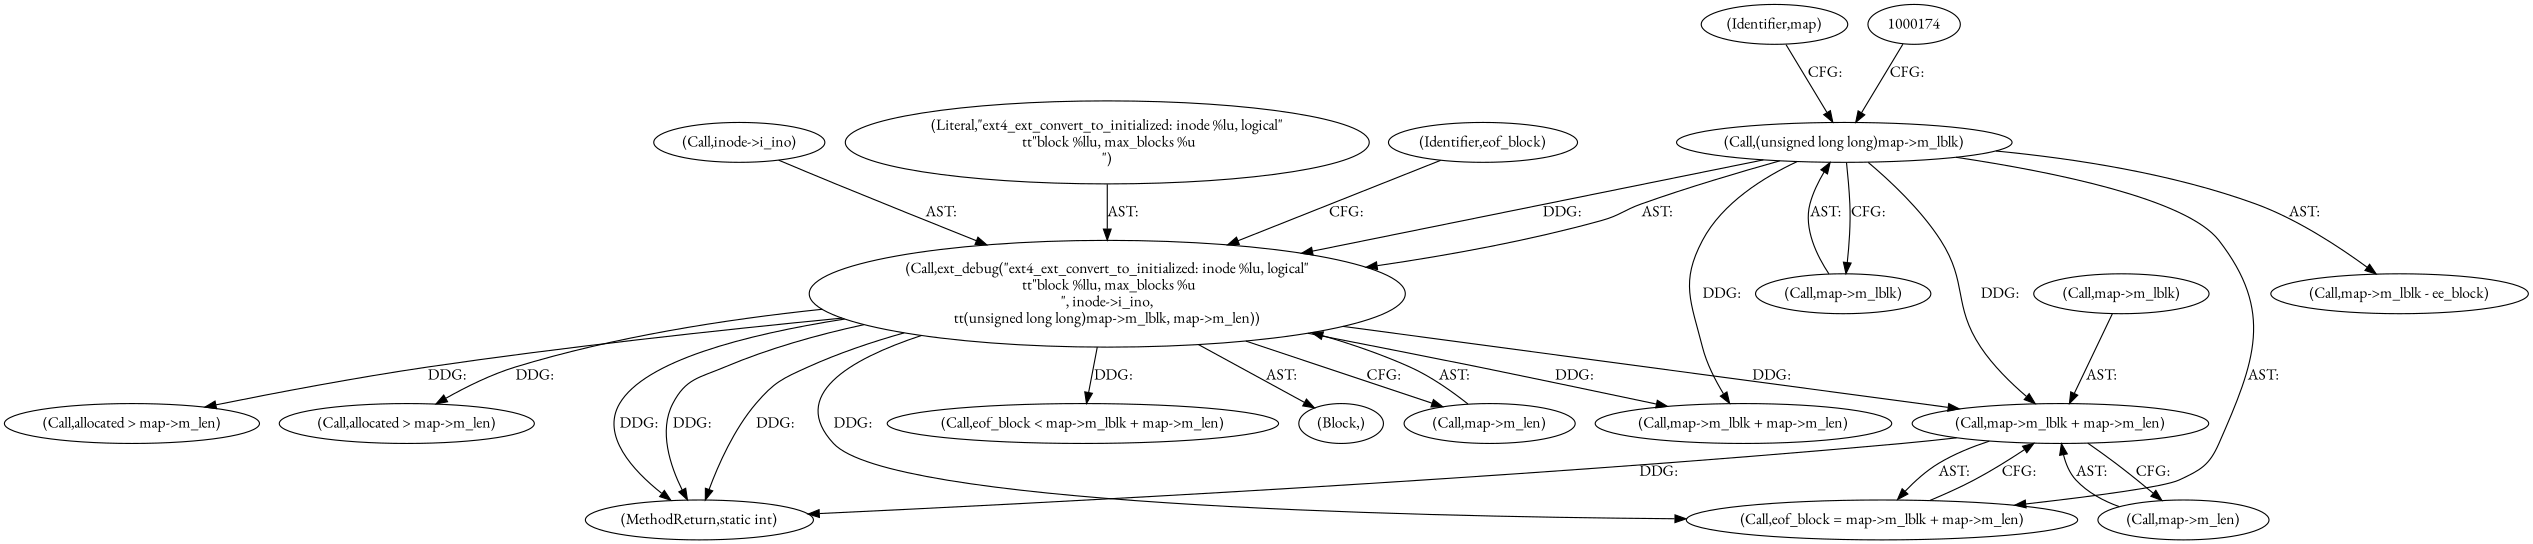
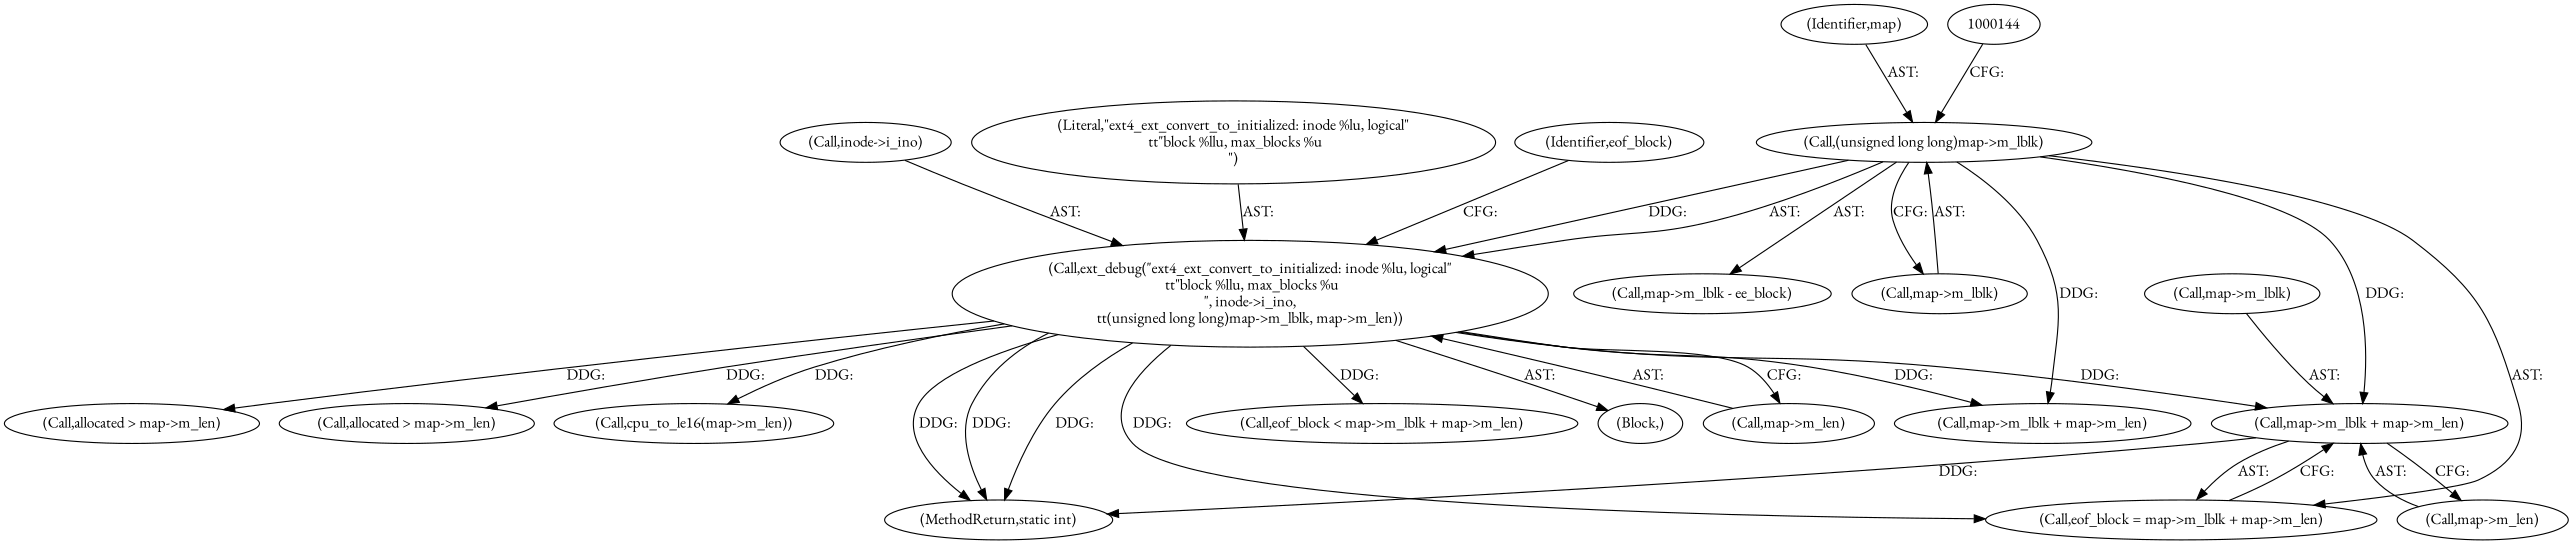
  digraph {
    fontname="EB Garamond"
    node [fontname="EB Garamond"]
    edge [fontname="EB Garamond"]
    n1 [label="(Call,map->m_lblk + map->m_len)"]
    n2 [label="(Call,eof_block = map->m_lblk + map->m_len)"]
    n3 [label="(MethodReturn,static int)"]
    n4 [label="(Call,map->m_len)"]
    n5 [label="(Call,(unsigned long long)map->m_lblk)"]
    n6 [label="(Call,ext_debug(\"ext4_ext_convert_to_initialized: inode %lu, logical\"\n \t\t\"block %llu, max_blocks %u\n\", inode->i_ino,\n\t\t(unsigned long long)map->m_lblk, map->m_len))"]
    n7 [label="(Call,map->m_lblk - ee_block)"]
    n8 [label="(Call,map->m_lblk + map->m_len)"]
    n9 [label="(Call,map->m_lblk)"]
    n10 [label="(Call,eof_block < map->m_lblk + map->m_len)"]
    n11 [label="(Block,)"]
    n12 [label="(Call,map->m_len)"]
    n13 [label="(Call,allocated > map->m_len)"]
    n14 [label="(Call,allocated > map->m_len)"]
+   n15 [label="(Call,cpu_to_le16(map->m_len))"]
    n16 [label="(Call,inode->i_ino)"]
    n17 [label="(Literal,\"ext4_ext_convert_to_initialized: inode %lu, logical\"\n \t\t\"block %llu, max_blocks %u\n\")"]
    n18 [label="(Identifier,eof_block)"]
    n19 [label="(Identifier,map)"]
    n20 [label="(Call,map->m_lblk)"]
-   1000174
+   1000174 [label=1000144]
    n1 -> n2 [label="AST: "]
    n1 -> n3 [label="DDG: "]
    n1 -> n4 [label="CFG: "]
    n2 -> n1 [label="CFG: "]
    n4 -> n1 [label="AST: "]
    n5 -> n1 [label="DDG: "]
    n5 -> n2 [label="AST: "]
    n5 -> n6 [label="AST: "]
    n5 -> n6 [label="DDG: "]
    n5 -> n7 [label="AST: "]
    n5 -> n8 [label="DDG: "]
    n5 -> n9 [label="CFG: "]
    n6 -> n1 [label="DDG: "]
    n6 -> n2 [label="DDG: "]
    n6 -> n3 [label="DDG: "]
    n6 -> n3 [label="DDG: "]
    n6 -> n3 [label="DDG: "]
    n6 -> n8 [label="DDG: "]
    n6 -> n10 [label="DDG: "]
    n6 -> n11 [label="AST: "]
    n6 -> n12 [label="CFG: "]
    n6 -> n13 [label="DDG: "]
    n6 -> n14 [label="DDG: "]
+   n6 -> n15 [label="DDG: "]
    n9 -> n5 [label="AST: "]
    n12 -> n6 [label="AST: "]
    n16 -> n6 [label="AST: "]
    n17 -> n6 [label="AST: "]
    n18 -> n6 [label="CFG: "]
-   n19 -> n5 [label="CFG: "]
+   n19 -> n5 [label="AST: "]
    n20 -> n1 [label="AST: "]
    1000174 -> n5 [label="CFG: "]
  }
